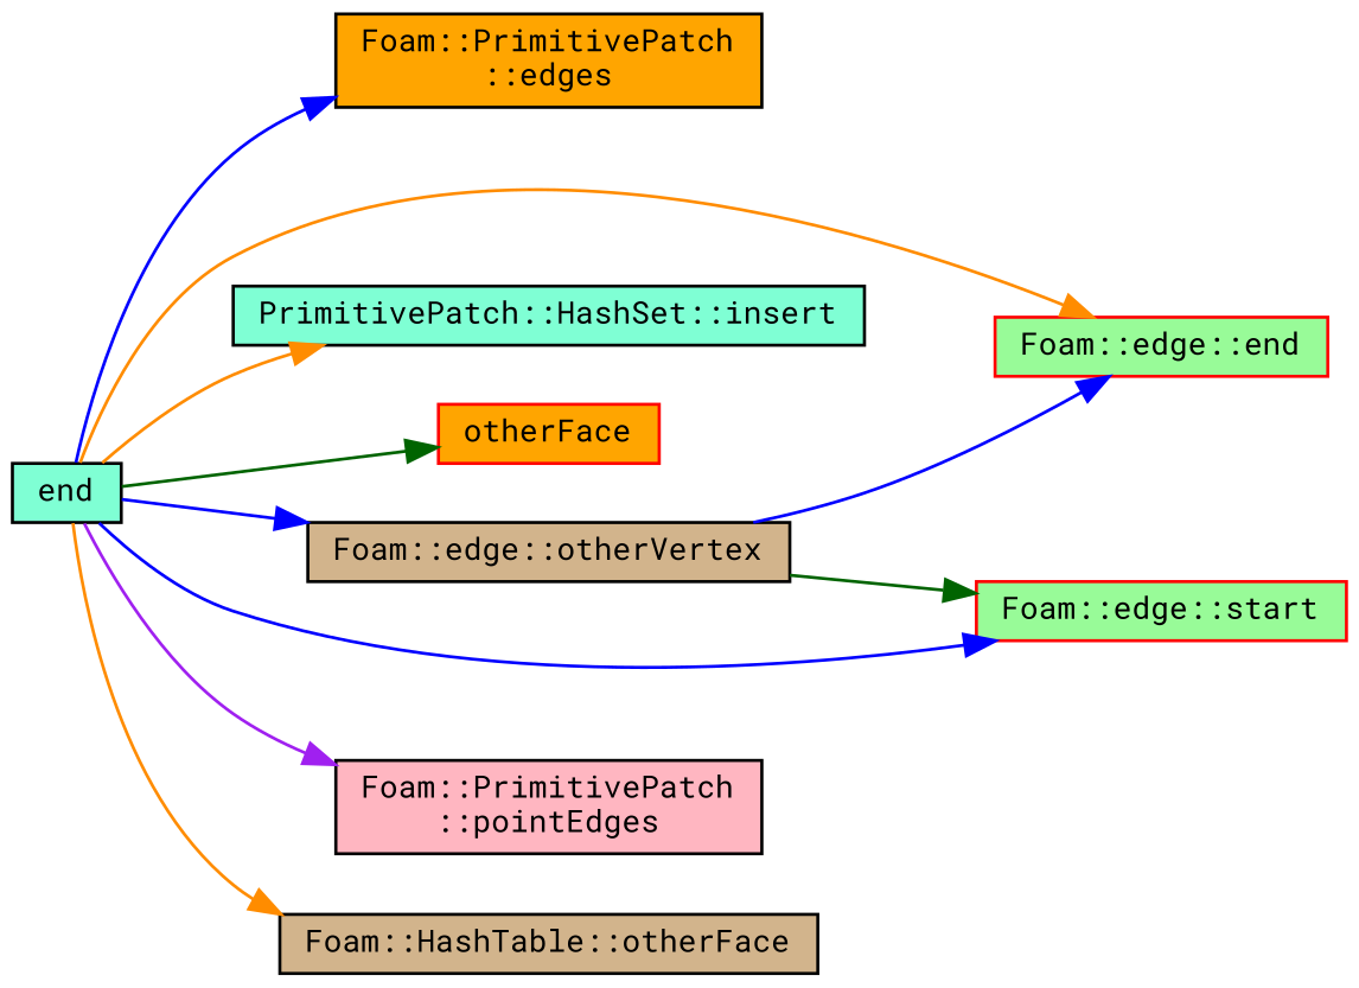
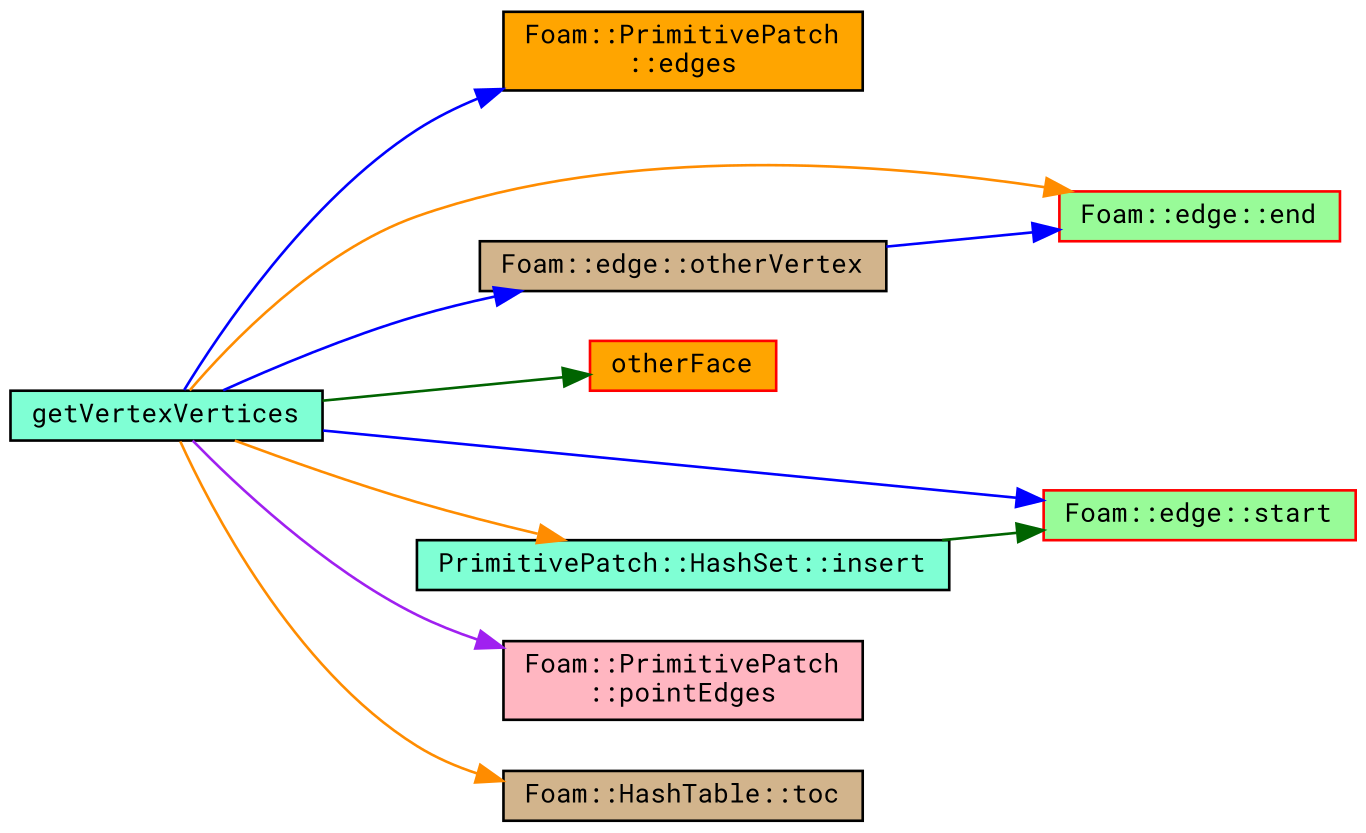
  digraph {
    fontname="Roboto Mono"
    rankdir=LR
    node [color=black fillcolor=aquamarine fontname="Roboto Mono" fontsize=10 shape=record style=filled]
    edge [color=blue fontname="Roboto Mono" fontsize=10 labelfontname=FreeSans labelfontsize=10 style=solid]
-   n1 [fontcolor=black height=0.2 label=end width=0.4]
+   n1 [fontcolor=black height=0.2 label=getVertexVertices width=0.4]
    n2 [fillcolor=orange height=0.2 label="Foam::PrimitivePatch\l::edges" width=0.4]
    n3 [color=red fillcolor=palegreen height=0.2 label="Foam::edge::end" width=0.4]
    n4 [height=0.2 label="PrimitivePatch::HashSet::insert" width=0.4]
    n5 [color=red fillcolor=orange height=0.2 label=otherFace width=0.4]
    n6 [fillcolor=tan height=0.2 label="Foam::edge::otherVertex" width=0.4]
    n7 [color=red fillcolor=palegreen height=0.2 label="Foam::edge::start" width=0.4]
    n8 [fillcolor=lightpink height=0.2 label="Foam::PrimitivePatch\l::pointEdges" width=0.4]
-   n9 [fillcolor=tan height=0.2 label="Foam::HashTable::otherFace" width=0.4]
+   n9 [fillcolor=tan height=0.2 label="Foam::HashTable::toc" width=0.4]
    n1 -> n2
    n1 -> n3 [color=darkorange]
    n1 -> n4 [color=darkorange]
    n1 -> n5 [color=darkgreen]
    n1 -> n6
    n1 -> n7
    n1 -> n8 [color=purple]
    n1 -> n9 [color=darkorange]
    n6 -> n3
-   n6 -> n7 [color=darkgreen]
+   n4 -> n7 [color=darkgreen]
  }
